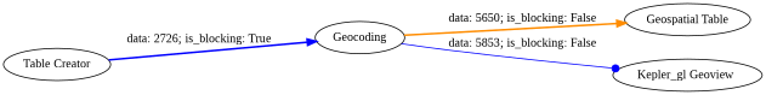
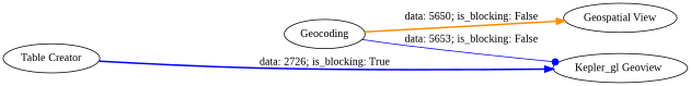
  digraph {
    fontname="Liberation Serif"
    rankdir=LR
    node [fontname="Liberation Serif"]
    edge [arrowhead=normal color=blue fontname="Liberation Serif" style=bold]
-   n1 [label="Geospatial Table"]
+   n1 [label="Geospatial View"]
    n2 [label="Table Creator"]
    n3 [label=Geocoding]
    n4 [label="Kepler_gl Geoview "]
-   n2 -> n3 [label="data: 2726; is_blocking: True"]
+   n2 -> n4 [label="data: 2726; is_blocking: True"]
    n3 -> n1 [color=darkorange label="data: 5650; is_blocking: False"]
-   n3 -> n4 [arrowhead=dot label="data: 5853; is_blocking: False" style=solid]
+   n3 -> n4 [arrowhead=dot label="data: 5653; is_blocking: False" style=solid]
  }
